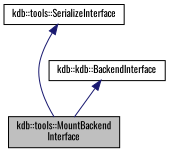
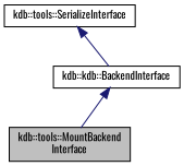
  digraph {
    fontname=Oswald
    node [color=black fillcolor=white fontname=Oswald fontsize=10 shape=record style=filled]
    edge [color=midnightblue dir=back fontname=Oswald fontsize=10 labelfontname=Helvetica labelfontsize=10 style=solid]
    n1 [fillcolor=grey75 fontcolor=black height=0.2 label="kdb::tools::MountBackend\lInterface" width=0.4]
    n2 [height=0.2 label="kdb::kdb::BackendInterface" width=0.4]
    n3 [height=0.2 label="kdb::tools::SerializeInterface" width=0.4]
    n2 -> n1
-   n3 -> n1
+   n3 -> n2
  }
